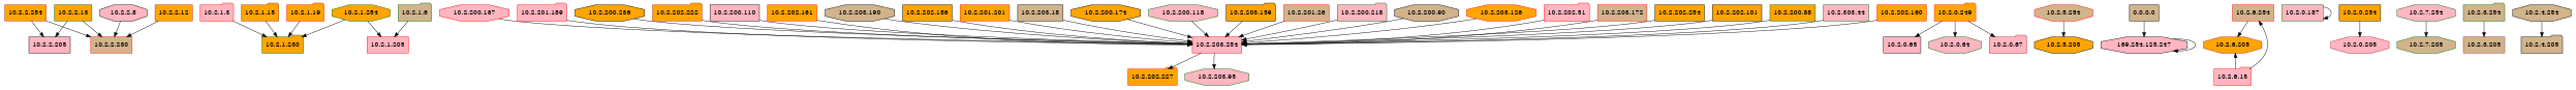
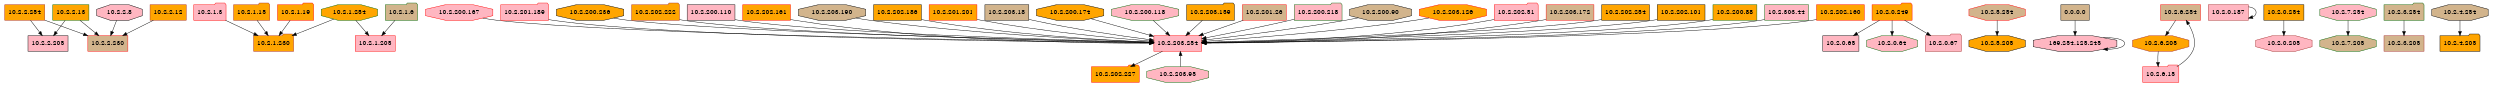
  digraph {
    node [color=black fillcolor=orange shape=box style=filled]
    "10.2.2.254" [color=brown]
    "10.2.2.205" [fillcolor=lightpink]
    "10.2.2.230" [color=red fillcolor=tan]
    "10.2.1.3" [color=red fillcolor=lightpink shape=folder]
-   "10.2.1.230" [color=darkgreen shape=folder]
+   "10.2.1.230" [color=brown shape=folder]
    "10.2.200.167" [color=red fillcolor=lightpink shape=octagon]
    "10.2.203.254" [color=red fillcolor=lightpink]
    "10.2.202.227" [color=red shape=folder]
    "10.2.201.189" [color=red fillcolor=lightpink shape=folder]
    "10.2.200.236" [shape=octagon]
    "10.2.0.249" [color=red shape=folder]
    "10.2.0.65" [fillcolor=lightpink]
    "10.2.0.64" [color=darkgreen fillcolor=lightpink shape=octagon]
    "10.2.0.67" [color=brown fillcolor=lightpink shape=folder]
    "10.2.202.222" [color=brown shape=folder]
    "10.2.5.254" [color=red fillcolor=tan shape=octagon]
    "10.2.5.205" [shape=octagon]
    "10.2.2.13" [color=darkgreen]
    "10.2.1.254" [color=darkgreen shape=octagon]
    "10.2.1.205" [color=red fillcolor=lightpink]
    "10.2.2.8" [fillcolor=lightpink shape=octagon]
    "10.2.200.110" [fillcolor=lightpink]
    "10.2.202.161" [color=red]
    "10.2.203.190" [fillcolor=tan shape=octagon]
    "10.2.202.186"
    "0.0.0.0" [fillcolor=tan]
-   "169.254.125.247" [fillcolor=lightpink shape=octagon]
+   "169.254.125.247" [fillcolor=lightpink shape=octagon label="169.254.125.245"]
    "10.2.201.201" [color=red]
    "10.2.6.254" [color=red fillcolor=tan]
    "10.2.6.205" [color=brown shape=octagon]
-   "10.2.0.187" [color=darkgreen fillcolor=lightpink]
+   "10.2.0.187" [color=brown fillcolor=lightpink]
    "10.2.203.18" [fillcolor=tan]
    "10.2.0.205" [color=brown fillcolor=lightpink shape=octagon]
    "10.2.0.254"
    "10.2.1.15" [color=brown shape=folder]
    "10.2.7.254" [color=darkgreen fillcolor=lightpink shape=octagon]
    "10.2.7.205" [color=darkgreen fillcolor=tan shape=octagon]
    "10.2.2.12" [color=brown]
    "10.2.1.6" [color=darkgreen fillcolor=tan shape=folder]
    "10.2.200.174" [shape=octagon]
    "10.2.200.118" [color=darkgreen fillcolor=lightpink shape=octagon]
    "10.2.203.159" [shape=folder]
    "10.2.203.95" [color=darkgreen fillcolor=lightpink shape=octagon]
    "10.2.6.15" [color=red fillcolor=lightpink shape=folder]
    "10.2.201.26" [color=red fillcolor=tan]
    "10.2.1.19" [color=red shape=folder]
    "10.2.200.218" [color=darkgreen fillcolor=lightpink shape=folder]
    "10.2.200.90" [fillcolor=tan shape=octagon]
    "10.2.203.126" [color=red shape=octagon]
    "10.2.202.51" [color=red fillcolor=lightpink shape=folder]
    "10.2.3.254" [color=darkgreen fillcolor=tan shape=folder]
    "10.2.3.205" [color=brown fillcolor=tan]
    "10.2.203.172" [color=red fillcolor=tan]
    "10.2.202.254"
    "10.2.202.101"
    "10.2.200.88" [color=darkgreen]
    n57 [color=darkgreen fillcolor=lightpink label="10.2.303.44"]
    "10.2.202.160" [color=red]
    "10.2.4.254" [fillcolor=tan shape=octagon]
-   "10.2.4.205" [fillcolor=tan shape=folder]
+   "10.2.4.205" [shape=folder]
    "10.2.2.254" -> "10.2.2.205"
    "10.2.2.254" -> "10.2.2.230"
    "10.2.1.3" -> "10.2.1.230"
    "10.2.200.167" -> "10.2.203.254"
    "10.2.203.254" -> "10.2.202.227"
    "10.2.201.189" -> "10.2.203.254"
    "10.2.200.236" -> "10.2.203.254"
    "10.2.0.249" -> "10.2.0.65"
    "10.2.0.249" -> "10.2.0.64"
    "10.2.0.249" -> "10.2.0.67"
    "10.2.202.222" -> "10.2.203.254"
    "10.2.5.254" -> "10.2.5.205"
    "10.2.2.13" -> "10.2.2.205"
    "10.2.2.13" -> "10.2.2.230"
    "10.2.1.254" -> "10.2.1.230"
    "10.2.1.254" -> "10.2.1.205"
    "10.2.2.8" -> "10.2.2.230"
    "10.2.200.110" -> "10.2.203.254"
    "10.2.202.161" -> "10.2.203.254"
    "10.2.203.190" -> "10.2.203.254"
    "10.2.202.186" -> "10.2.203.254"
    "0.0.0.0" -> "169.254.125.247"
    "169.254.125.247" -> "169.254.125.247"
    "10.2.201.201" -> "10.2.203.254"
    "10.2.6.254" -> "10.2.6.205"
    "10.2.0.187" -> "10.2.0.187"
    "10.2.203.18" -> "10.2.203.254"
    "10.2.0.254" -> "10.2.0.205"
    "10.2.1.15" -> "10.2.1.230"
    "10.2.7.254" -> "10.2.7.205"
    "10.2.2.12" -> "10.2.2.230"
    "10.2.1.6" -> "10.2.1.205"
    "10.2.200.174" -> "10.2.203.254"
    "10.2.200.118" -> "10.2.203.254"
    "10.2.203.159" -> "10.2.203.254"
-   "10.2.203.254" -> "10.2.203.95"
+   "10.2.203.95" -> "10.2.203.254"
    "10.2.6.15" -> "10.2.6.254"
-   "10.2.6.15" -> "10.2.6.205"
+   "10.2.6.205" -> "10.2.6.15"
    "10.2.201.26" -> "10.2.203.254"
    "10.2.1.19" -> "10.2.1.230"
    "10.2.200.218" -> "10.2.203.254"
    "10.2.200.90" -> "10.2.203.254"
    "10.2.203.126" -> "10.2.203.254"
    "10.2.202.51" -> "10.2.203.254"
    "10.2.3.254" -> "10.2.3.205"
    "10.2.203.172" -> "10.2.203.254"
    "10.2.202.254" -> "10.2.203.254"
    "10.2.202.101" -> "10.2.203.254"
    "10.2.200.88" -> "10.2.203.254"
    n57 -> "10.2.203.254"
    "10.2.202.160" -> "10.2.203.254"
    "10.2.4.254" -> "10.2.4.205"
  }
